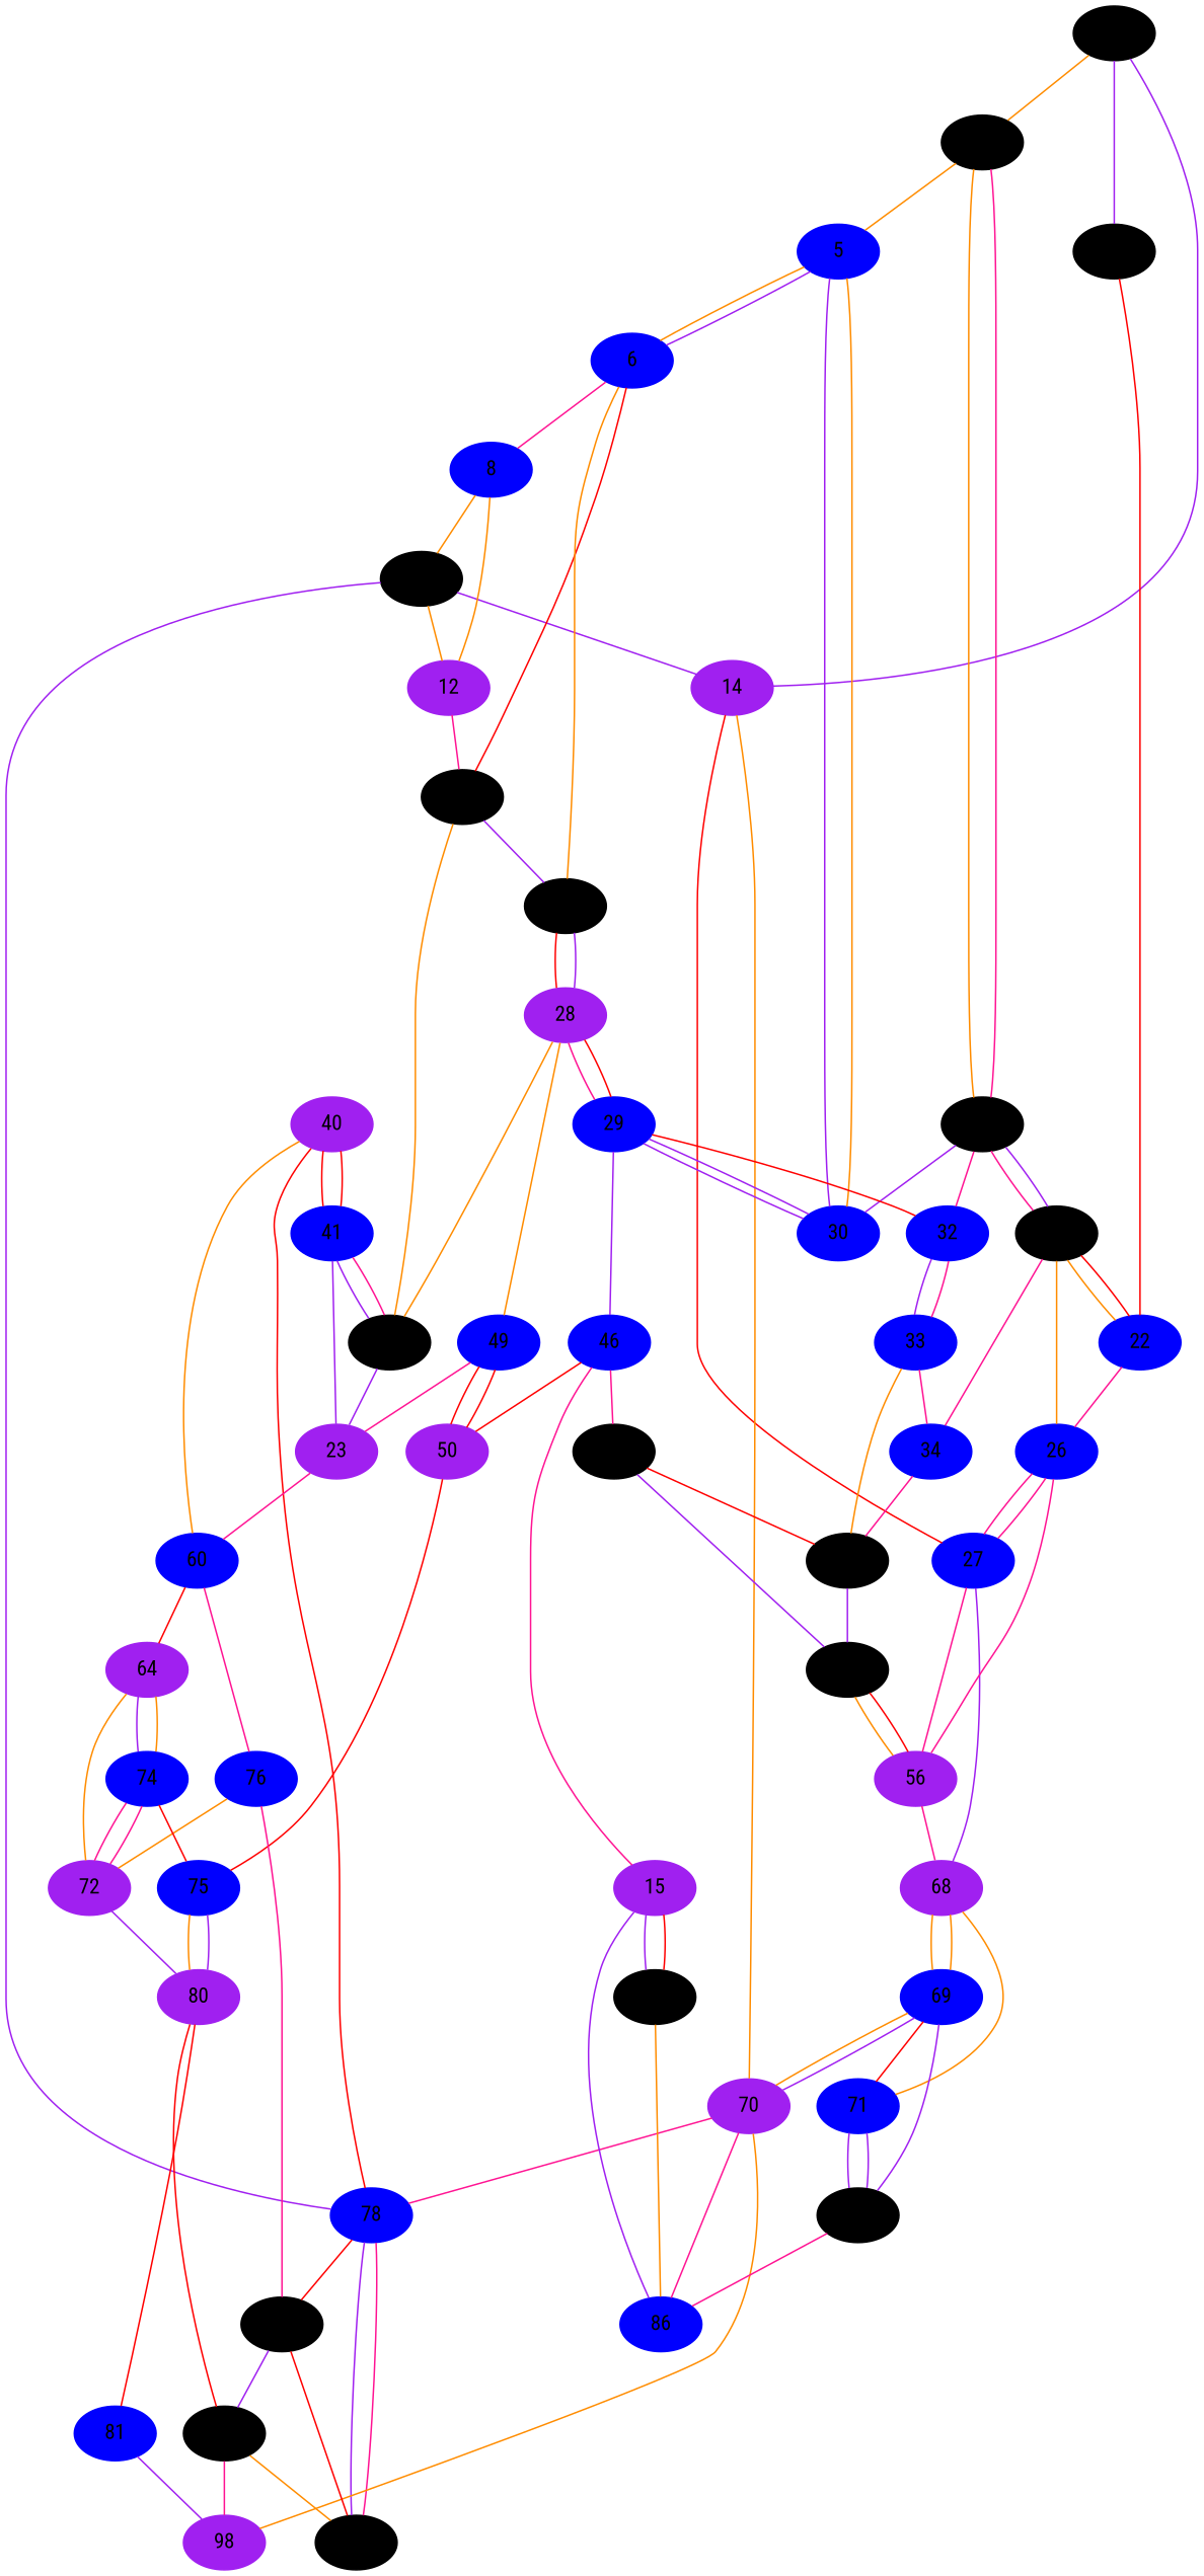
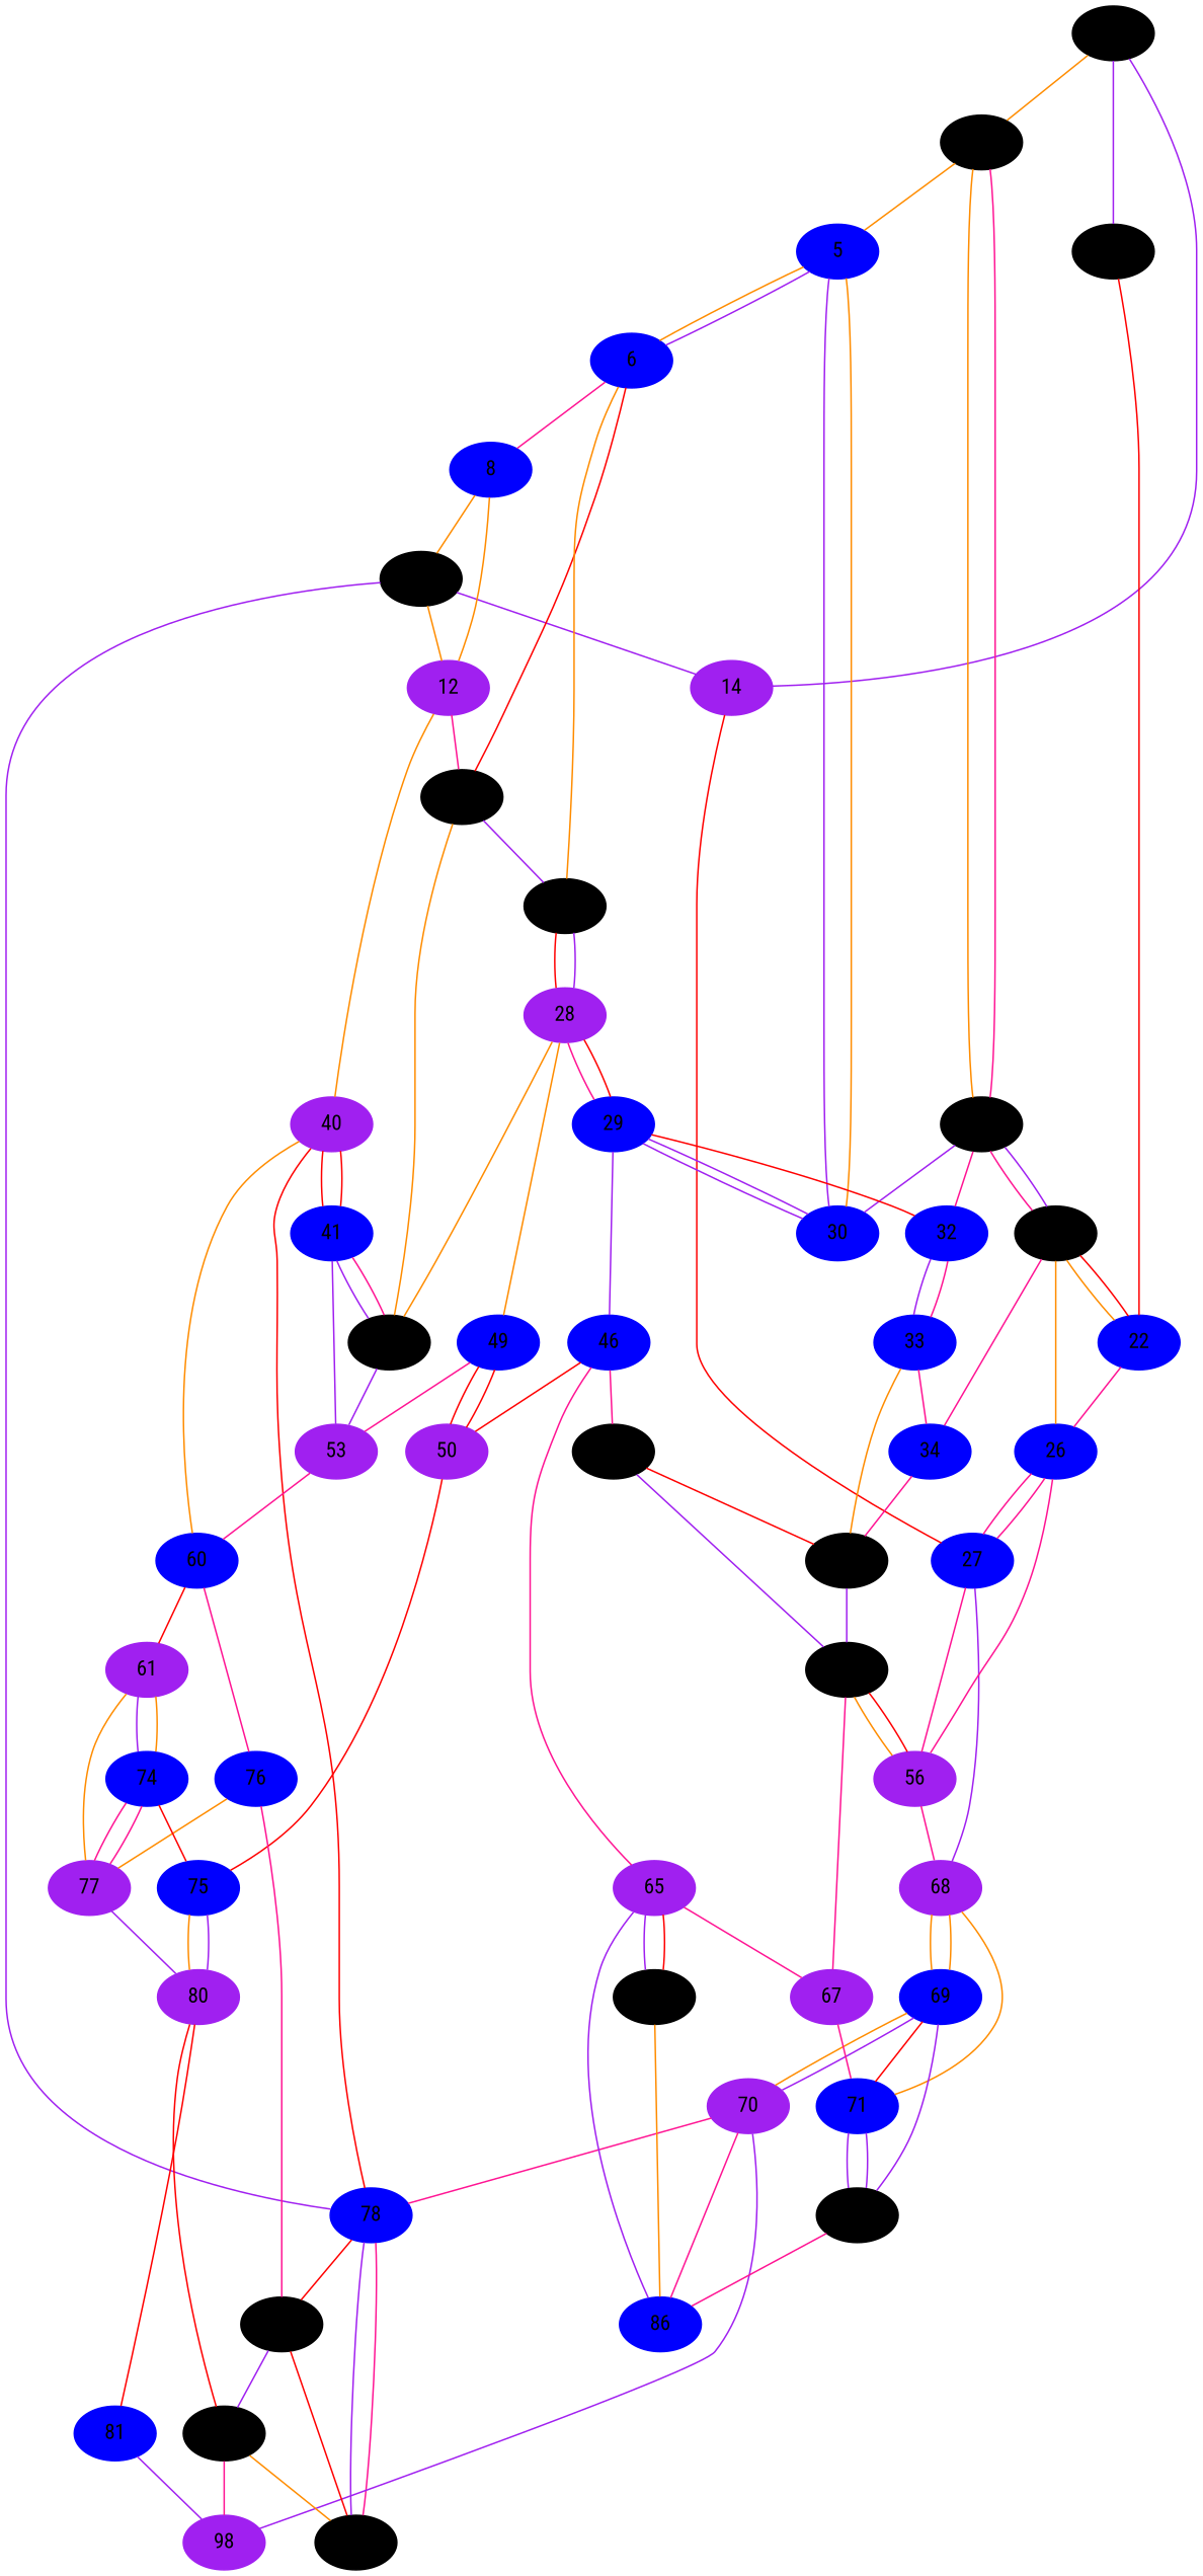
  graph {
    fontname="Roboto Condensed"
    node [color=blue fontname="Roboto Condensed" style=filled]
    edge [color=deeppink fontname="Roboto Condensed"]
    2 [color=black super="+3"]
    4 [color=black]
    14 [color=purple super="+15"]
    16 [color=black super="+23"]
    9 [color=black super="+10"]
    12 [color=purple super="+36"]
    78 [super="+79"]
    5
    20 [color=black super="+31"]
    27 [super="+58"]
    70 [color=purple super="+93"]
    22 [super="+25"]
    6 [super="+7"]
    30
    21 [color=black super="+35"]
    32 [super="+38"]
    8 [super="+11"]
    13 [color=black super="+18"]
    19 [color=black]
    42 [color=black super="+43"]
    28 [color=purple super="+44"]
    40 [color=purple super="+63"]
    92 [color=black super="+99"]
    100 [color=black]
    41
    60 [super="+64"]
-   53 [color=purple super="+59" label=23]
+   53 [color=purple super="+59"]
    56 [color=purple super="+57"]
    68 [color=purple super="+73"]
    86 [super="+87"]
    98 [color=purple]
    26 [super="+39"]
    29 [super="+37"]
    49
    34
    33 [super="+45"]
    48 [color=black super="+54"]
    71 [super="+72"]
    69 [super="+85"]
    46 [super="+52"]
    50 [color=purple super="+51"]
    47 [color=black]
-   65 [color=purple super="+66" label=15]
+   65 [color=purple super="+66"]
    55 [color=black super="+62"]
-   61 [color=purple label=64]
+   61 [color=purple]
    76 [super="+91"]
    75
+   67 [color=purple]
    83 [color=black super="+88"]
    74
    80 [color=purple super="+90"]
-   77 [color=purple super="+89" label=72]
+   77 [color=purple super="+89"]
    84 [color=black]
    81 [super="+95"]
    96 [color=black super="+97"]
    2 -- 4 [color=darkorange]
    2 -- 14 [color=purple]
    2 -- 16 [color=purple]
    4 -- 5 [color=darkorange]
    4 -- 20 [color=darkorange]
    4 -- 20
    14 -- 27 [color=red]
-   14 -- 70 [color=darkorange]
    16 -- 22 [color=red]
    9 -- 14 [color=purple]
    9 -- 12 [color=darkorange]
    9 -- 78 [color=purple]
    12 -- 13
+   12 -- 40 [color=darkorange]
    78 -- 92 [color=red]
    78 -- 100 [color=purple]
    78 -- 100
    5 -- 6 [color=darkorange]
    5 -- 6 [color=purple]
    5 -- 30 [color=purple]
    5 -- 30 [color=darkorange]
    20 -- 30 [color=purple]
    20 -- 21
    20 -- 21 [color=purple]
    20 -- 32
    27 -- 56
    27 -- 68 [color=purple]
    70 -- 78
    70 -- 86
-   70 -- 98 [color=darkorange]
+   70 -- 98 [color=purple]
    22 -- 26
    6 -- 8
    6 -- 13 [color=red]
    6 -- 19 [color=darkorange]
    21 -- 22 [color=darkorange]
    21 -- 22 [color=red]
    21 -- 26 [color=darkorange]
    21 -- 34
    32 -- 33 [color=purple weight=2]
    32 -- 33
    8 -- 9 [color=darkorange]
    8 -- 12 [color=darkorange]
    13 -- 19 [color=purple]
    13 -- 42 [color=darkorange]
    19 -- 28 [color=red]
    19 -- 28 [color=purple]
    42 -- 53 [color=purple]
    28 -- 42 [color=darkorange]
    28 -- 29
    28 -- 29 [color=red]
    28 -- 49 [color=darkorange]
    40 -- 78 [color=red]
    40 -- 41 [color=red]
    40 -- 41 [color=red]
    40 -- 60 [color=darkorange]
    92 -- 100 [color=red]
    92 -- 96 [color=purple]
    41 -- 42 [color=purple]
    41 -- 42
    41 -- 53 [color=purple]
    60 -- 61 [color=red]
    60 -- 76
    53 -- 60
    56 -- 68
    68 -- 71 [color=darkorange]
    68 -- 69 [color=darkorange]
    68 -- 69 [color=darkorange]
    26 -- 27
    26 -- 27
    26 -- 56
    29 -- 30 [color=purple]
    29 -- 30 [color=purple]
    29 -- 32 [color=red]
    29 -- 46 [color=purple]
    49 -- 53
    49 -- 50 [color=red]
    49 -- 50 [color=red]
    34 -- 48
    33 -- 34
    33 -- 48 [color=darkorange]
    48 -- 55 [color=purple]
    71 -- 84 [color=purple]
    71 -- 84 [color=purple]
    69 -- 70 [color=darkorange]
    69 -- 70 [color=purple]
    69 -- 71 [color=red]
    69 -- 84 [color=purple]
    46 -- 50 [color=red]
    46 -- 47
    46 -- 65
    50 -- 75 [color=red]
    47 -- 48 [color=red]
    47 -- 55 [color=purple]
    65 -- 86 [color=purple]
+   65 -- 67
    65 -- 83 [color=purple]
    65 -- 83 [color=red]
    55 -- 56 [color=darkorange]
    55 -- 56 [color=red]
+   55 -- 67
    61 -- 74 [color=purple]
    61 -- 74 [color=darkorange]
    76 -- 92
    76 -- 77 [color=darkorange weight=2]
    75 -- 80 [color=darkorange]
    75 -- 80 [color=purple]
+   67 -- 71
    83 -- 86 [color=darkorange]
    74 -- 75 [color=red]
    74 -- 77
    74 -- 77
    80 -- 81 [color=red]
    80 -- 96 [color=red]
    77 -- 61 [color=darkorange]
    77 -- 80 [color=purple]
    84 -- 86
    81 -- 98 [color=purple]
    96 -- 100 [color=darkorange]
    96 -- 98
  }
